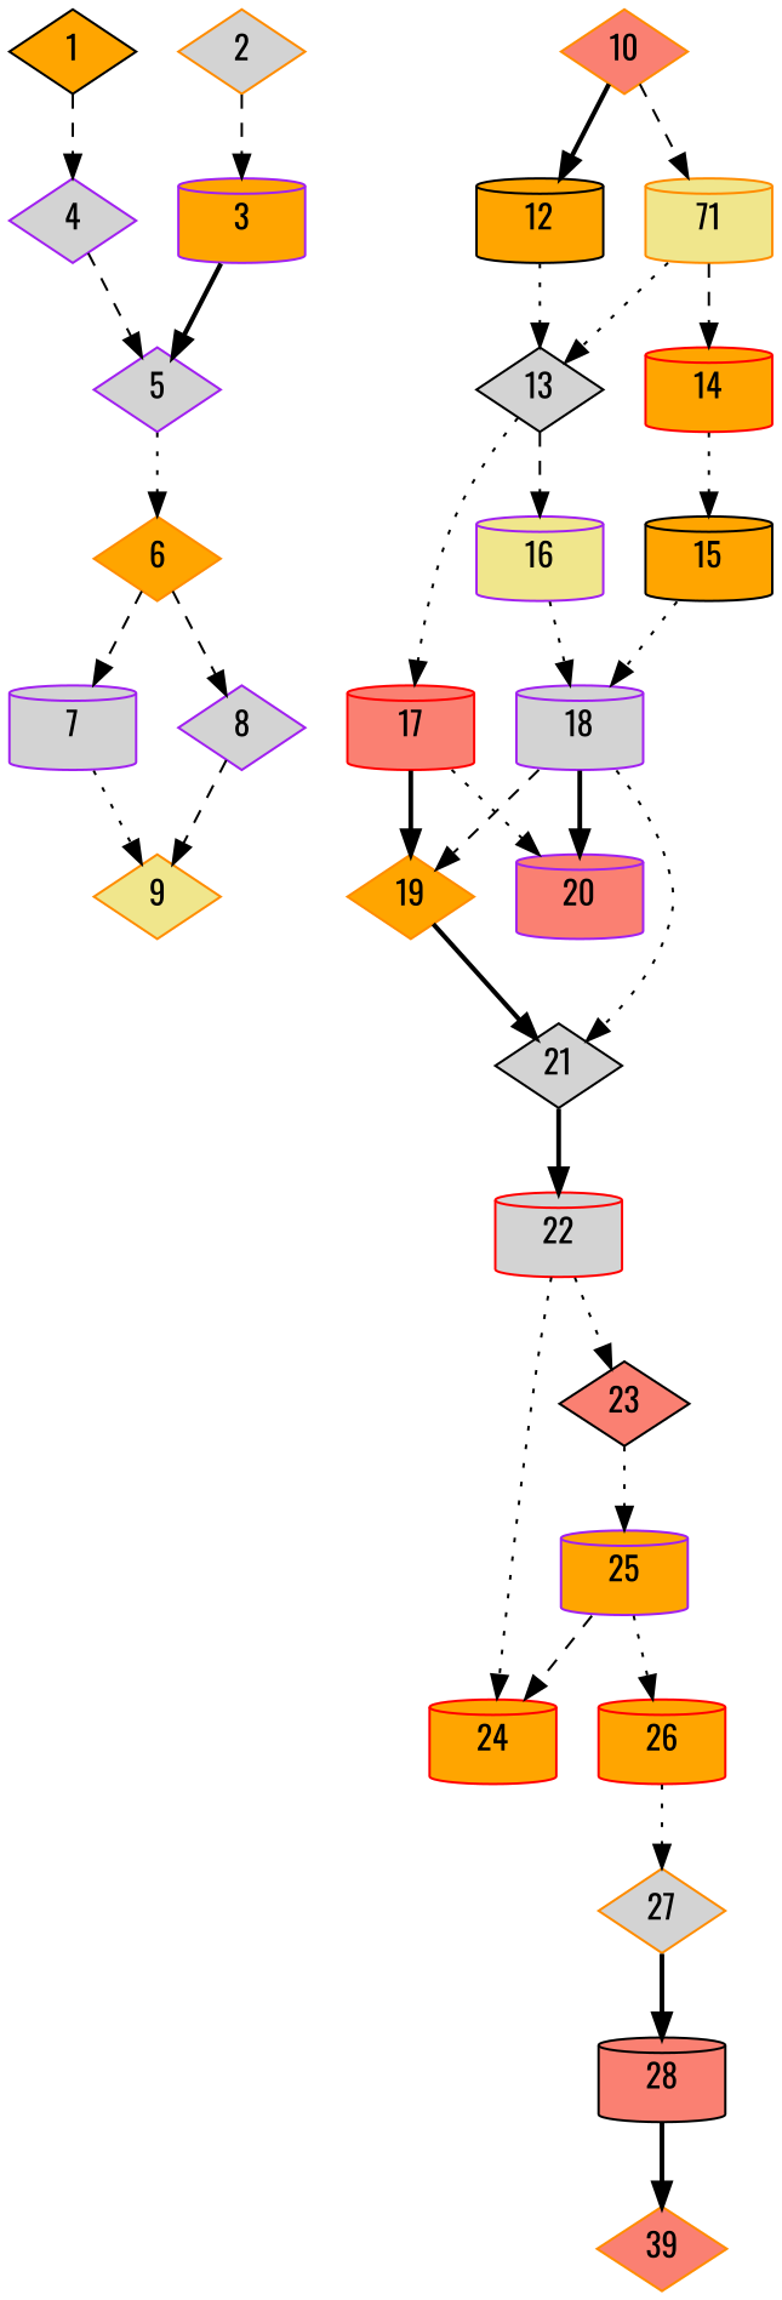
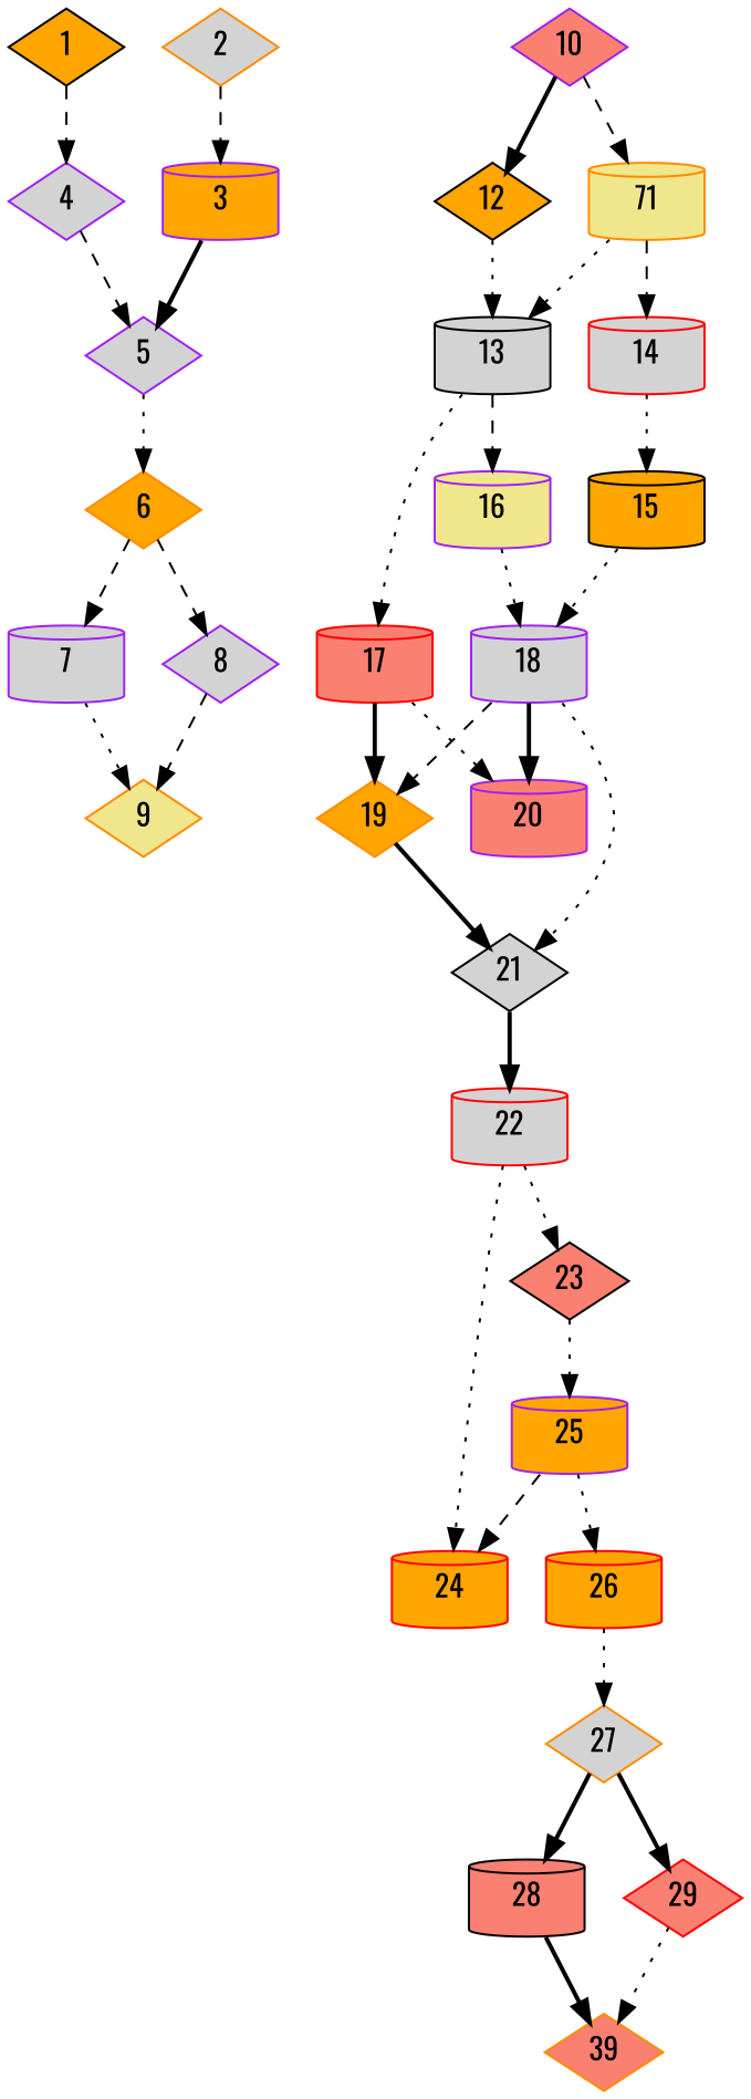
  digraph {
    fontname=Oswald
    node [alpha=0.17 color=purple fillcolor=orange fontname=Oswald shape=cylinder style=filled]
    edge [fontname=Oswald style=dotted]
    1 [alpha=0.20 color=black expect_size=24513536 shape=diamond]
    4 [alpha=0.06 expect_size=28599296 fillcolor=lightgrey shape=diamond]
    5 [alpha=0.14 expect_size=14867456 fillcolor=lightgrey shape=diamond]
    6 [alpha=0.00 color=darkorange expect_size=48761856 shape=diamond]
    2 [color=darkorange expect_size=37199872 fillcolor=lightgrey shape=diamond]
    3 [alpha=0.10 expect_size=49404928]
    7 [alpha=0.11 expect_size=32850944 fillcolor=lightgrey]
    8 [expect_size=30769152 fillcolor=lightgrey shape=diamond]
    9 [alpha=0.19 color=darkorange expect_size=47900672 fillcolor=khaki shape=diamond]
-   10 [alpha=0.11 color=darkorange expect_size=8569856 fillcolor=salmon shape=diamond]
+   10 [alpha=0.11 expect_size=8569856 fillcolor=salmon shape=diamond]
    n11 [alpha=0.01 color=darkorange expect_size=11481088 fillcolor=khaki label=71]
-   12 [alpha=0.11 color=black expect_size=10449920]
-   13 [alpha=0.12 color=black expect_size=50160640 fillcolor=lightgrey shape=diamond]
-   14 [alpha=0.03 color=red expect_size=26459136]
+   12 [alpha=0.11 color=black expect_size=10449920 shape=diamond]
+   13 [alpha=0.12 color=black expect_size=50160640 fillcolor=lightgrey]
+   14 [alpha=0.03 color=red expect_size=26459136 fillcolor=lightgrey]
    16 [alpha=0.02 expect_size=25771008 fillcolor=khaki]
    17 [alpha=0.14 color=red expect_size=25955328 fillcolor=salmon]
    15 [alpha=0.02 color=black expect_size=40555520]
    18 [alpha=0.04 expect_size=51239936 fillcolor=lightgrey]
    19 [alpha=0.04 color=darkorange expect_size=43076608 shape=diamond]
    20 [alpha=0.09 expect_size=41261056 fillcolor=salmon]
    21 [alpha=0.03 color=black expect_size=19636224 fillcolor=lightgrey shape=diamond]
    22 [alpha=0.09 color=red expect_size=21658624 fillcolor=lightgrey]
    23 [alpha=0.15 color=black expect_size=48340992 fillcolor=salmon shape=diamond]
    24 [alpha=0.10 color=red expect_size=30310400]
    25 [alpha=0.10 expect_size=37837824]
    26 [alpha=0.08 color=red expect_size=42506240]
    27 [alpha=0.18 color=darkorange expect_size=48055296 fillcolor=lightgrey shape=diamond]
    28 [alpha=0.18 color=black expect_size=34667520 fillcolor=salmon]
+   29 [color=red expect_size=44338176 fillcolor=salmon shape=diamond]
    n30 [color=darkorange expect_size=6995968 fillcolor=salmon label=39 shape=diamond]
    1 -> 4 [style=dashed]
    4 -> 5 [style=dashed]
    5 -> 6
    6 -> 7 [style=dashed]
    6 -> 8 [style=dashed]
    2 -> 3 [style=dashed]
    3 -> 5 [style=bold]
    7 -> 9
    8 -> 9 [style=dashed]
    10 -> n11 [style=dashed]
    10 -> 12 [style=bold]
    n11 -> 13
    n11 -> 14 [style=dashed]
    12 -> 13
    13 -> 16 [style=dashed]
    13 -> 17
    14 -> 15
    16 -> 18
    17 -> 19 [style=bold]
    17 -> 20
    15 -> 18
    18 -> 19 [style=dashed]
    18 -> 20 [style=bold]
    18 -> 21
    19 -> 21 [style=bold]
    21 -> 22 [style=bold]
    22 -> 23
    22 -> 24
    23 -> 25
    25 -> 24 [style=dashed]
    25 -> 26
    26 -> 27
    27 -> 28 [style=bold]
+   27 -> 29 [style=bold]
    28 -> n30 [style=bold]
+   29 -> n30
  }
